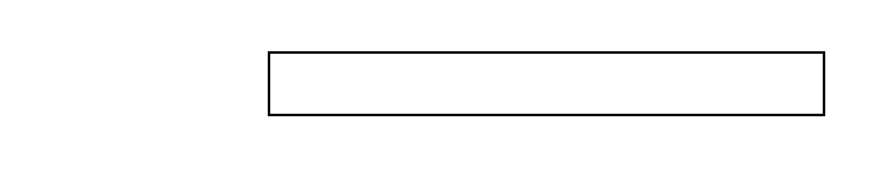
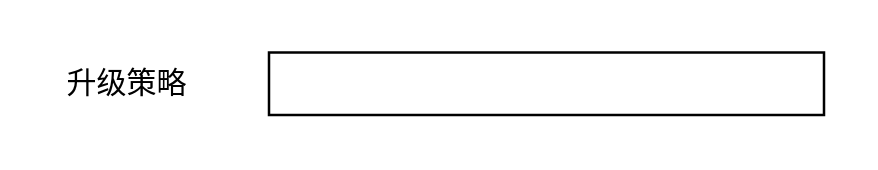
  <mxCell id="0" />
  <mxCell id="1" parent="0" />
+ <mxCell id="2" value="升级策略" style="text;html=1;strokeColor=none;fillColor=none;align=center;verticalAlign=middle;whiteSpace=wrap;rounded=0;" vertex="1" parent="1"><mxGeometry x="20" y="23" width="61" height="20" as="geometry" /></mxCell>
  <mxCell id="3" value="" style="rounded=0;whiteSpace=wrap;html=1;" vertex="1" parent="1"><mxGeometry x="107" y="20.5" width="222" height="25" as="geometry" /></mxCell>
